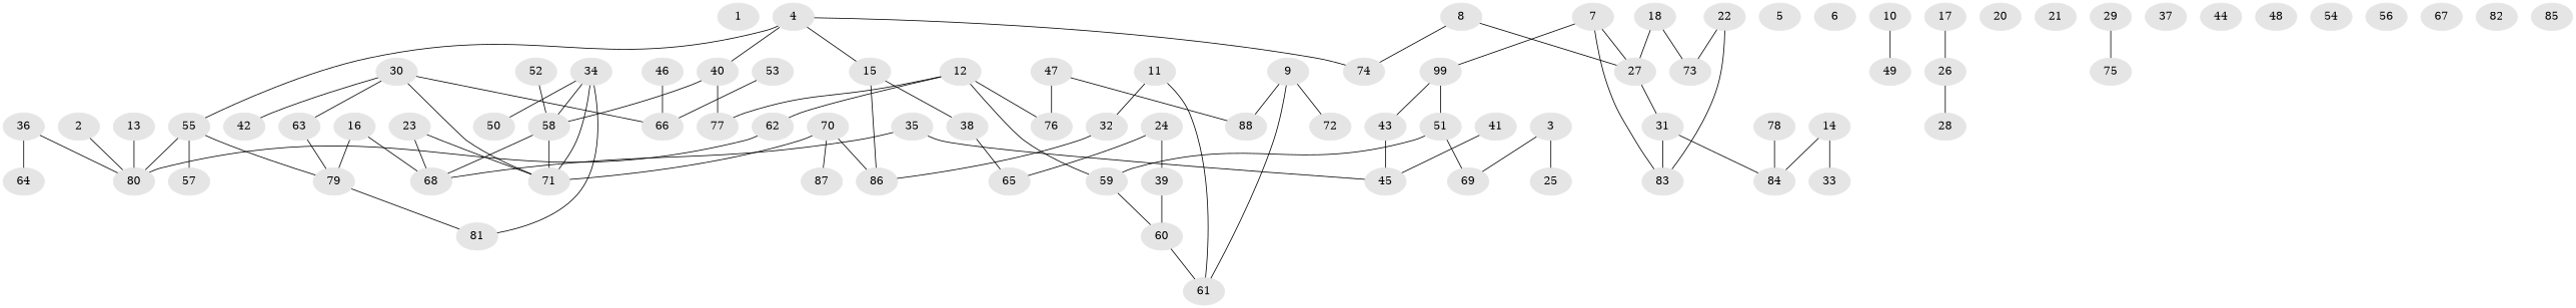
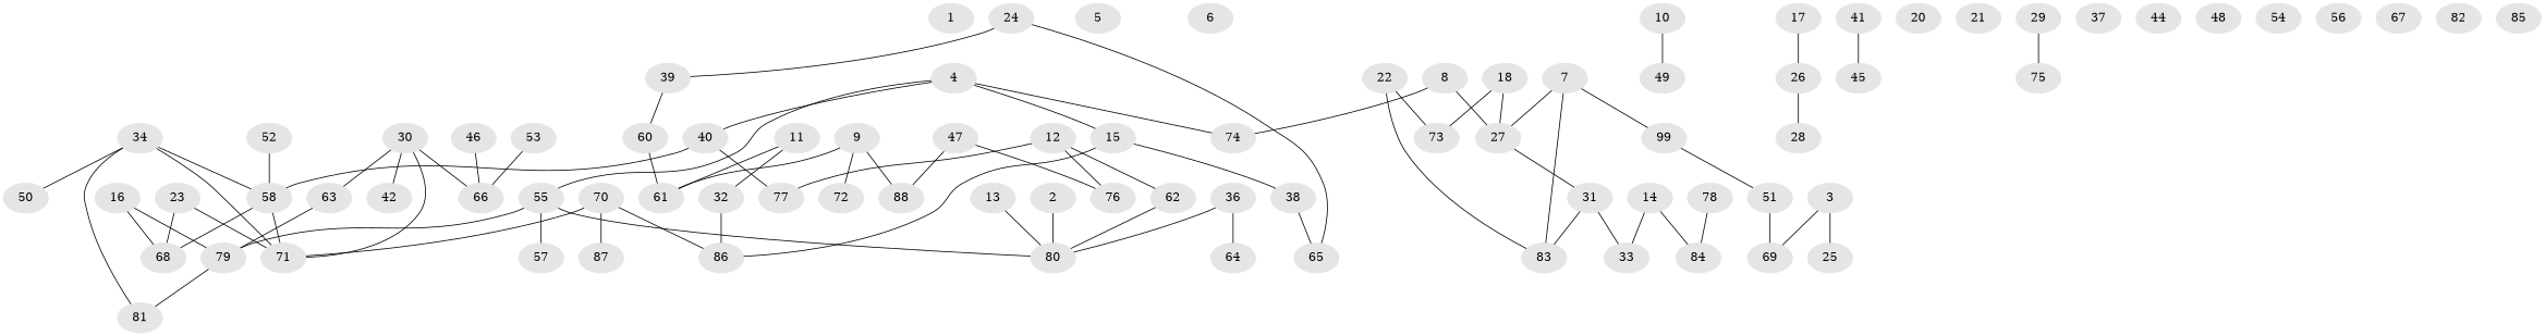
  graph {
    node [color=gray90 style=filled]
    1
    2
    80
    3
    25
    69
    4
    15
    40
    55
    74
    38
    86
    77
    58
    79
    57
    5
    6
    n20 [label=99]
    7
    83
    27
-   43
    51
    22
    73
    8
    31
    9
    61
    72
    88
    10
    49
    11
    32
    12
-   59
    62
    76
    60
    13
    14
    33
    84
    65
    16
    68
    81
    17
    26
    28
    18
    45
    20
    21
    23
    71
    24
    39
    29
    75
    30
    42
    63
    66
    34
    50
-   35
    36
    64
    37
    41
    44
    46
    47
    48
    52
    53
    54
    56
    67
    70
    87
    78
    82
    85
    2 -- 80
    3 -- 25
    3 -- 69
    4 -- 15
    4 -- 40
    4 -- 55
    4 -- 74
    15 -- 38
    15 -- 86
    40 -- 77
    40 -- 58
    55 -- 80
    55 -- 79
    55 -- 57
    38 -- 65
    58 -- 68
    58 -- 71
    79 -- 81
-   n20 -- 43
    n20 -- 51
    7 -- n20
    7 -- 83
    7 -- 27
    27 -- 31
-   43 -- 45
    51 -- 69
-   51 -- 59
    22 -- 83
    22 -- 73
    8 -- 74
    8 -- 27
    31 -- 83
-   31 -- 84
+   31 -- 33
    9 -- 61
    9 -- 72
    9 -- 88
    10 -- 49
    11 -- 61
    11 -- 32
    32 -- 86
    12 -- 77
-   12 -- 59
    12 -- 62
    12 -- 76
-   59 -- 60
    62 -- 80
    60 -- 61
    13 -- 80
    14 -- 33
    14 -- 84
    16 -- 79
    16 -- 68
    17 -- 26
    26 -- 28
    18 -- 27
    18 -- 73
    23 -- 68
    23 -- 71
    24 -- 65
    24 -- 39
    39 -- 60
    29 -- 75
    30 -- 71
    30 -- 42
    30 -- 63
    30 -- 66
    63 -- 79
    34 -- 58
    34 -- 81
    34 -- 71
    34 -- 50
-   35 -- 68
-   35 -- 45
    36 -- 80
    36 -- 64
    41 -- 45
    46 -- 66
    47 -- 88
    47 -- 76
    52 -- 58
    53 -- 66
    70 -- 86
    70 -- 71
    70 -- 87
    78 -- 84
  }
